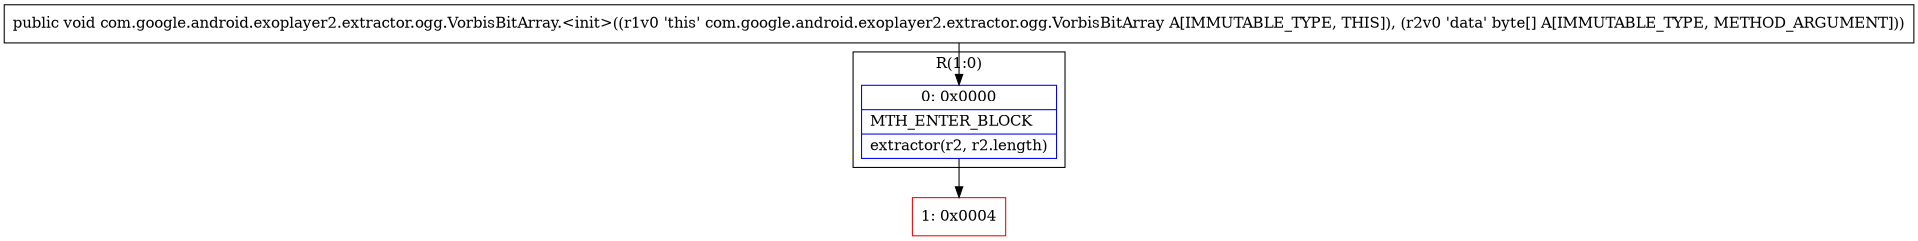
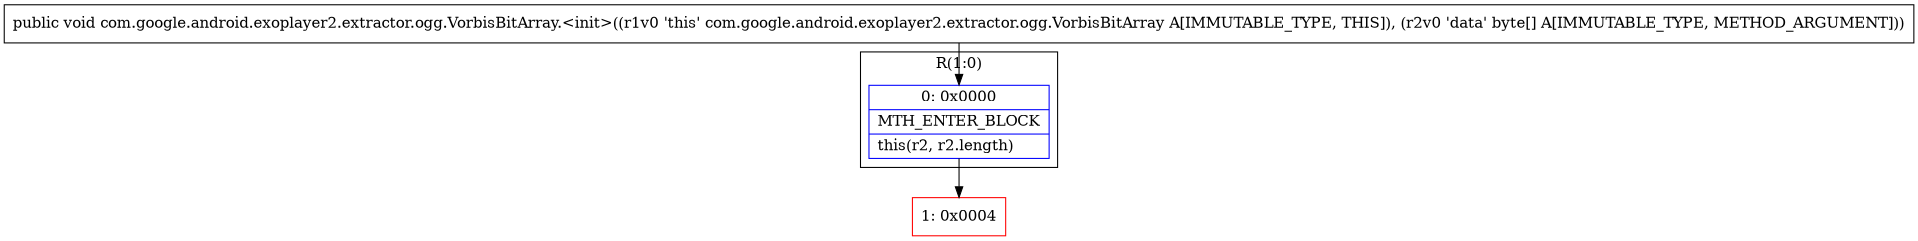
  digraph {
    node [shape=record]
-   n1 [color=blue label="{0\:\ 0x0000|MTH_ENTER_BLOCK\l|extractor(r2, r2.length)\l}"]
+   n1 [color=blue label="{0\:\ 0x0000|MTH_ENTER_BLOCK\l|this(r2, r2.length)\l}"]
    n2 [color=red label="{1\:\ 0x0004}"]
    n3 [label="{public void com.google.android.exoplayer2.extractor.ogg.VorbisBitArray.\<init\>((r1v0 'this' com.google.android.exoplayer2.extractor.ogg.VorbisBitArray A[IMMUTABLE_TYPE, THIS]), (r2v0 'data' byte[] A[IMMUTABLE_TYPE, METHOD_ARGUMENT])) }"]
    subgraph cluster_1 {
      label="R(1:0)"
      n1
    }
    n1 -> n2
    n3 -> n1
  }
